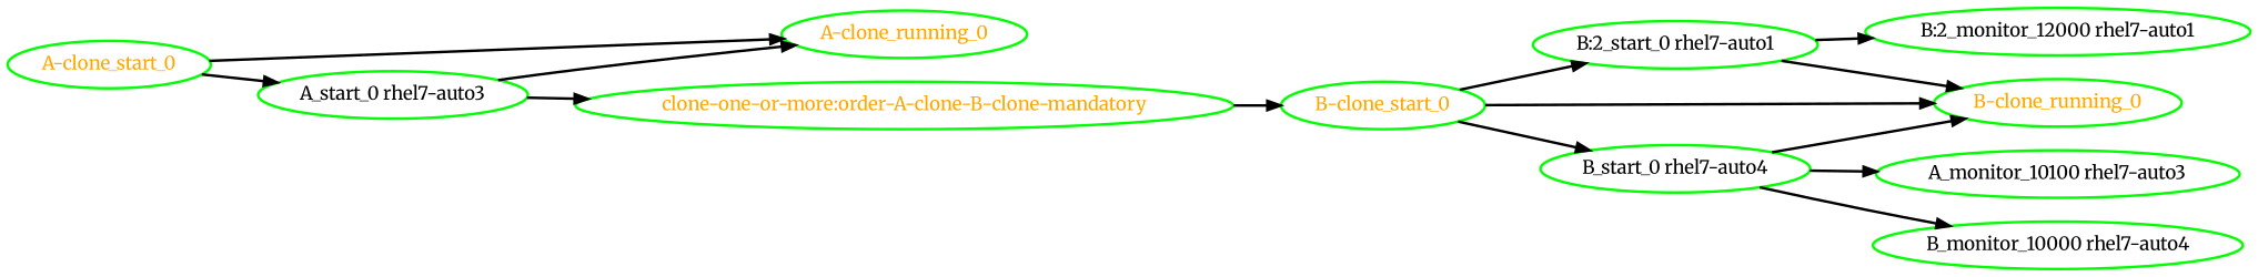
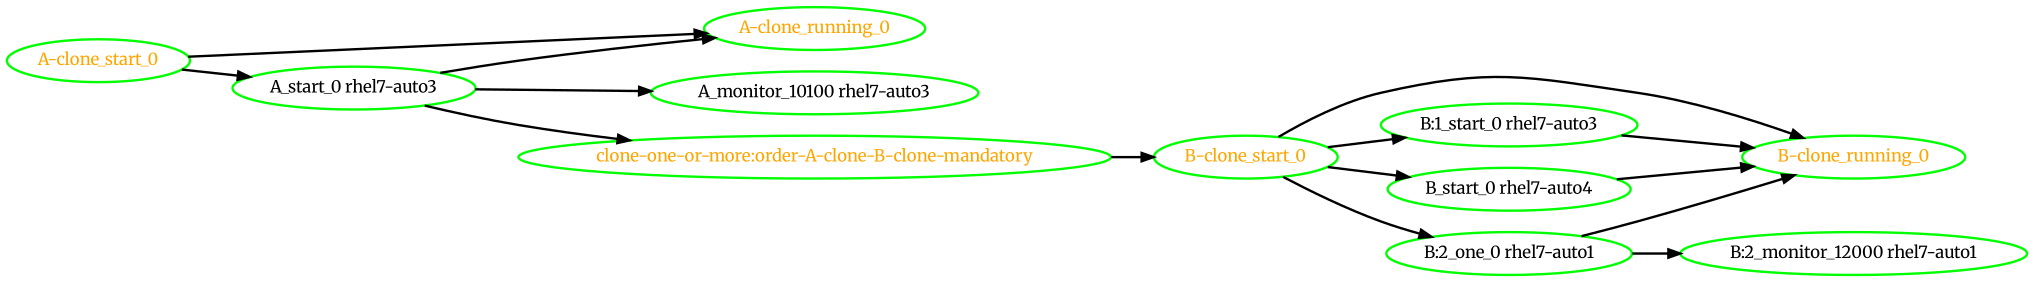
  digraph {
    fontname=Merriweather
    rankdir=LR
    node [color=green fontcolor=black fontname=Merriweather style=bold]
    edge [fontname=Merriweather style=bold]
    "A-clone_running_0" [fontcolor=orange]
    "A-clone_start_0" [fontcolor=orange]
    "A_start_0 rhel7-auto3"
    n4 [label="A_monitor_10100 rhel7-auto3"]
    "clone-one-or-more:order-A-clone-B-clone-mandatory" [fontcolor=orange]
    "B-clone_start_0" [fontcolor=orange]
    "B-clone_running_0" [fontcolor=orange]
-   "B:2_start_0 rhel7-auto1"
+   "B:1_start_0 rhel7-auto3"
+   "B:2_start_0 rhel7-auto1" [label="B:2_one_0 rhel7-auto1"]
    "B_start_0 rhel7-auto4"
    n11 [label="B:2_monitor_12000 rhel7-auto1"]
-   "B_monitor_10000 rhel7-auto4"
    "A-clone_start_0" -> "A-clone_running_0"
    "A-clone_start_0" -> "A_start_0 rhel7-auto3"
    "A_start_0 rhel7-auto3" -> "A-clone_running_0"
-   "B_start_0 rhel7-auto4" -> n4
+   "A_start_0 rhel7-auto3" -> n4
    "A_start_0 rhel7-auto3" -> "clone-one-or-more:order-A-clone-B-clone-mandatory"
    "clone-one-or-more:order-A-clone-B-clone-mandatory" -> "B-clone_start_0"
    "B-clone_start_0" -> "B-clone_running_0"
+   "B-clone_start_0" -> "B:1_start_0 rhel7-auto3"
    "B-clone_start_0" -> "B:2_start_0 rhel7-auto1"
    "B-clone_start_0" -> "B_start_0 rhel7-auto4"
+   "B:1_start_0 rhel7-auto3" -> "B-clone_running_0"
    "B:2_start_0 rhel7-auto1" -> "B-clone_running_0"
    "B:2_start_0 rhel7-auto1" -> n11
    "B_start_0 rhel7-auto4" -> "B-clone_running_0"
-   "B_start_0 rhel7-auto4" -> "B_monitor_10000 rhel7-auto4"
  }
